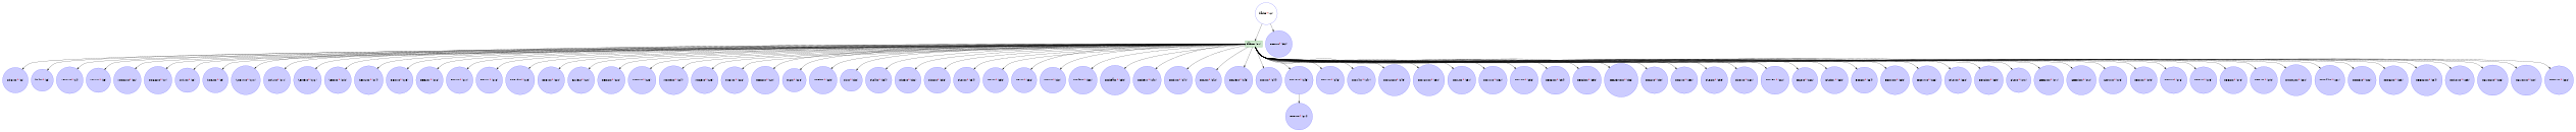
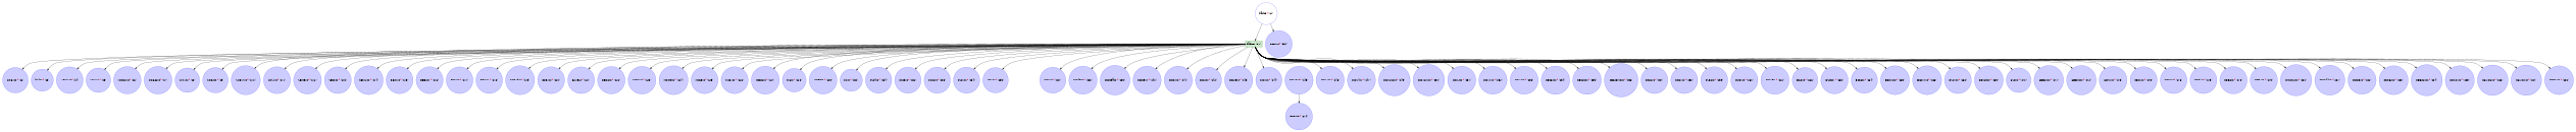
  digraph {
    node [color="#4040ff" fillcolor="#ccccff" shape=circle style=filled]
    n1 [fillcolor=transparent label=<bad_P<FONT COLOR="red"><SUP>1</SUP></FONT>&nbsp;(c1)>]
    n2 [color="#409f40" fillcolor="#cce6cc" label="bad_T1 (e1)" shape=box]
    n3 [label=<EFF1_0<FONT COLOR="red"><SUP>1</SUP></FONT>&nbsp;(c67)>]
    n4 [label=<mir61_0<FONT COLOR="red"><SUP>1</SUP></FONT>&nbsp;(c2)>]
    n5 [label=<lin4_0<FONT COLOR="red"><SUP>1</SUP></FONT>&nbsp;(c3)>]
    n6 [label=<WRM1_0<FONT COLOR="red"><SUP>1</SUP></FONT>&nbsp;(c4)>]
    n7 [label=<VAV1_1<FONT COLOR="red"><SUP>1</SUP></FONT>&nbsp;(c5)>]
    n8 [label=<VANG1_0<FONT COLOR="red"><SUP>1</SUP></FONT>&nbsp;(c6)>]
    n9 [label=<UNC62_0<FONT COLOR="red"><SUP>1</SUP></FONT>&nbsp;(c7)>]
    n10 [label=<SYS1_0<FONT COLOR="red"><SUP>1</SUP></FONT>&nbsp;(c8)>]
    n11 [label=<SUR2_0<FONT COLOR="red"><SUP>1</SUP></FONT>&nbsp;(c9)>]
    n12 [label=<SUP17_0<FONT COLOR="red"><SUP>1</SUP></FONT>&nbsp;(c10)>]
    n13 [label=<SOS1_0<FONT COLOR="red"><SUP>1</SUP></FONT>&nbsp;(c11)>]
    n14 [label=<SEM5_0<FONT COLOR="red"><SUP>1</SUP></FONT>&nbsp;(c12)>]
    n15 [label=<SEL8_0<FONT COLOR="red"><SUP>1</SUP></FONT>&nbsp;(c13)>]
    n16 [label=<SEL12_0<FONT COLOR="red"><SUP>1</SUP></FONT>&nbsp;(c14)>]
    n17 [label=<RGL1_0<FONT COLOR="red"><SUP>1</SUP></FONT>&nbsp;(c15)>]
    n18 [label=<REF2_1<FONT COLOR="red"><SUP>1</SUP></FONT>&nbsp;(c16)>]
    n19 [label=<RAL1_0<FONT COLOR="red"><SUP>1</SUP></FONT>&nbsp;(c17)>]
    n20 [label=<PRY1_1<FONT COLOR="red"><SUP>1</SUP></FONT>&nbsp;(c18)>]
    n21 [label=<POP1b_0<FONT COLOR="red"><SUP>1</SUP></FONT>&nbsp;(c19)>]
    n22 [label=<POP1_0<FONT COLOR="red"><SUP>1</SUP></FONT>&nbsp;(c20)>]
    n23 [label=<PJW5_2<FONT COLOR="red"><SUP>1</SUP></FONT>&nbsp;(c21)>]
    n24 [label=<PEN2_0<FONT COLOR="red"><SUP>1</SUP></FONT>&nbsp;(c22)>]
    n25 [label=<MPK1_0<FONT COLOR="red"><SUP>1</SUP></FONT>&nbsp;(c23)>]
    n26 [label=<MOM5_0<FONT COLOR="red"><SUP>1</SUP></FONT>&nbsp;(c24)>]
    n27 [label=<MIG5_0<FONT COLOR="red"><SUP>1</SUP></FONT>&nbsp;(c25)>]
    n28 [label=<MIG1_0<FONT COLOR="red"><SUP>1</SUP></FONT>&nbsp;(c26)>]
    n29 [label=<MEK2_0<FONT COLOR="red"><SUP>1</SUP></FONT>&nbsp;(c27)>]
    n30 [label=<MC_0<FONT COLOR="red"><SUP>1</SUP></FONT>&nbsp;(c28)>]
    n31 [label=<MAB5_0<FONT COLOR="red"><SUP>1</SUP></FONT>&nbsp;(c29)>]
    n32 [label=<LS_0<FONT COLOR="red"><SUP>1</SUP></FONT>&nbsp;(c30)>]
    n33 [label=<LST4_0<FONT COLOR="red"><SUP>1</SUP></FONT>&nbsp;(c34)>]
    n34 [label=<LST3_0<FONT COLOR="red"><SUP>1</SUP></FONT>&nbsp;(c32)>]
    n35 [label=<LST2_0<FONT COLOR="red"><SUP>1</SUP></FONT>&nbsp;(c33)>]
    n36 [label=<LST1_0<FONT COLOR="red"><SUP>1</SUP></FONT>&nbsp;(c34)>]
    n37 [label=<LIT1_0<FONT COLOR="red"><SUP>1</SUP></FONT>&nbsp;(c35)>]
-   n38 [label=<LIP1_0<FONT COLOR="red"><SUP>1</SUP></FONT>&nbsp;(c36)>]
    n39 [label=<LIN7_0<FONT COLOR="red"><SUP>1</SUP></FONT>&nbsp;(c37)>]
    n40 [label=<LIN45_0<FONT COLOR="red"><SUP>1</SUP></FONT>&nbsp;(c38)>]
    n41 [label=<LIN39a_0<FONT COLOR="red"><SUP>1</SUP></FONT>&nbsp;(c39)>]
    n42 [label=<LIN39_1<FONT COLOR="red"><SUP>1</SUP></FONT>&nbsp;(c40)>]
    n43 [label=<LIN31_0<FONT COLOR="red"><SUP>1</SUP></FONT>&nbsp;(c41)>]
    n44 [label=<LIN2_0<FONT COLOR="red"><SUP>1</SUP></FONT>&nbsp;(c42)>]
    n45 [label=<LIN25_0<FONT COLOR="red"><SUP>1</SUP></FONT>&nbsp;(c43)>]
    n46 [label=<LIN1_0<FONT COLOR="red"><SUP>1</SUP></FONT>&nbsp;(c44)>]
    n47 [label=<LIN18_0<FONT COLOR="red"><SUP>1</SUP></FONT>&nbsp;(c45)>]
    n48 [label=<LIN17_0<FONT COLOR="red"><SUP>1</SUP></FONT>&nbsp;(c46)>]
    n49 [label=<LIN14_1<FONT COLOR="red"><SUP>1</SUP></FONT>&nbsp;(c47)>]
    n50 [label=<LIN12_2_0<FONT COLOR="red"><SUP>1</SUP></FONT>&nbsp;(c49)>]
    n51 [label=<LIN12_1_0<FONT COLOR="red"><SUP>1</SUP></FONT>&nbsp;(c50)>]
    n52 [label=<LIN12_0<FONT COLOR="red"><SUP>1</SUP></FONT>&nbsp;(c51)>]
    n53 [label=<LIN11_0<FONT COLOR="red"><SUP>1</SUP></FONT>&nbsp;(c52)>]
    n54 [label=<LIN10_0<FONT COLOR="red"><SUP>1</SUP></FONT>&nbsp;(c53)>]
    n55 [label=<LET60_0<FONT COLOR="red"><SUP>1</SUP></FONT>&nbsp;(c54)>]
    n56 [label=<LET23_0<FONT COLOR="red"><SUP>1</SUP></FONT>&nbsp;(c55)>]
    n57 [label=<LET23ML_0<FONT COLOR="red"><SUP>1</SUP></FONT>&nbsp;(c56)>]
    n58 [label=<LAG2_0<FONT COLOR="red"><SUP>1</SUP></FONT>&nbsp;(c57)>]
    n59 [label=<LAG1_0<FONT COLOR="red"><SUP>1</SUP></FONT>&nbsp;(c58)>]
    n60 [label=<KSR2_0<FONT COLOR="red"><SUP>1</SUP></FONT>&nbsp;(c59)>]
    n61 [label=<KSR1_0<FONT COLOR="red"><SUP>1</SUP></FONT>&nbsp;(c60)>]
    n62 [label=<KIN19_1<FONT COLOR="red"><SUP>1</SUP></FONT>&nbsp;(c61)>]
    n63 [label=<HCO_0<FONT COLOR="red"><SUP>1</SUP></FONT>&nbsp;(c66)>]
    n64 [label=<GSK3_1<FONT COLOR="red"><SUP>1</SUP></FONT>&nbsp;(c63)>]
    n65 [label=<ELT6_0<FONT COLOR="red"><SUP>1</SUP></FONT>&nbsp;(c64)>]
    n66 [label=<EGL18_0<FONT COLOR="red"><SUP>1</SUP></FONT>&nbsp;(c65)>]
    n67 [label=<EGL17_0<FONT COLOR="red"><SUP>1</SUP></FONT>&nbsp;(c66)>]
    n68 [label=<DSL1_0<FONT COLOR="red"><SUP>1</SUP></FONT>&nbsp;(c68)>]
    n69 [label=<DPY23_0<FONT COLOR="red"><SUP>1</SUP></FONT>&nbsp;(c69)>]
    n70 [label=<CSL_0<FONT COLOR="red"><SUP>1</SUP></FONT>&nbsp;(c70)>]
    n71 [label=<CEH20_0<FONT COLOR="red"><SUP>1</SUP></FONT>&nbsp;(c71)>]
    n72 [label=<CEH13_0<FONT COLOR="red"><SUP>1</SUP></FONT>&nbsp;(c72)>]
    n73 [label=<CAM1_0<FONT COLOR="red"><SUP>1</SUP></FONT>&nbsp;(c73)>]
    n74 [label=<ARK1_0<FONT COLOR="red"><SUP>1</SUP></FONT>&nbsp;(c75)>]
    n75 [label=<APX1_0<FONT COLOR="red"><SUP>1</SUP></FONT>&nbsp;(c76)>]
    n76 [label=<APR1_1<FONT COLOR="red"><SUP>1</SUP></FONT>&nbsp;(c75)>]
    n77 [label=<APH2_0<FONT COLOR="red"><SUP>1</SUP></FONT>&nbsp;(c78)>]
    n78 [label=<APH1_0<FONT COLOR="red"><SUP>1</SUP></FONT>&nbsp;(c79)>]
    n79 [label=<AMOM2_0<FONT COLOR="red"><SUP>1</SUP></FONT>&nbsp;(c80)>]
    n80 [label=<ALIN44_0<FONT COLOR="red"><SUP>1</SUP></FONT>&nbsp;(c81)>]
    n81 [label=<ALIN3_0<FONT COLOR="red"><SUP>1</SUP></FONT>&nbsp;(c82)>]
    n82 [label=<ALAG2_0<FONT COLOR="red"><SUP>1</SUP></FONT>&nbsp;(c83)>]
    n83 [label=<AEGL20_0<FONT COLOR="red"><SUP>1</SUP></FONT>&nbsp;(c84)>]
    n84 [label=<ADSL1_0<FONT COLOR="red"><SUP>1</SUP></FONT>&nbsp;(c85)>]
    n85 [label=<ACWN2_0<FONT COLOR="red"><SUP>1</SUP></FONT>&nbsp;(c86)>]
    n86 [label=<ACWN1_0<FONT COLOR="red"><SUP>1</SUP></FONT>&nbsp;(c87)>]
    n87 [label=<AAPX1_0<FONT COLOR="red"><SUP>1</SUP></FONT>&nbsp;(c88)>]
    n88 [label=<BAR1_0<FONT COLOR="red"><SUP>1</SUP></FONT>&nbsp;(c74)>]
    n1 -> n2
    n1 -> n3
    n2 -> n4
    n2 -> n5
    n2 -> n6
    n2 -> n7
    n2 -> n8
    n2 -> n9
    n2 -> n10
    n2 -> n11
    n2 -> n12
    n2 -> n13
    n2 -> n14
    n2 -> n15
    n2 -> n16
    n2 -> n17
    n2 -> n18
    n2 -> n19
    n2 -> n20
    n2 -> n21
    n2 -> n22
    n2 -> n23
    n2 -> n24
    n2 -> n25
    n2 -> n26
    n2 -> n27
    n2 -> n28
    n2 -> n29
    n2 -> n30
    n2 -> n31
    n2 -> n32
    n2 -> n33
    n2 -> n34
    n2 -> n35
    n2 -> n36
    n2 -> n37
-   n2 -> n38
    n2 -> n39
    n2 -> n40
    n2 -> n41
    n2 -> n42
    n2 -> n43
    n2 -> n44
    n2 -> n45
    n2 -> n46
-   n2 -> n47
    n2 -> n48
    n2 -> n49
    n2 -> n50
    n2 -> n51
    n2 -> n52
    n2 -> n53
    n2 -> n54
    n2 -> n55
    n2 -> n56
    n2 -> n57
    n2 -> n58
    n2 -> n59
    n2 -> n60
    n2 -> n61
    n2 -> n62
    n2 -> n63
    n2 -> n64
    n2 -> n65
    n2 -> n66
    n2 -> n67
    n2 -> n68
    n2 -> n69
    n2 -> n70
    n2 -> n71
    n2 -> n72
    n2 -> n73
    n2 -> n74
    n2 -> n75
    n2 -> n76
    n2 -> n77
    n2 -> n78
    n2 -> n79
    n2 -> n80
    n2 -> n81
    n2 -> n82
    n2 -> n83
    n2 -> n84
    n2 -> n85
    n2 -> n86
    n2 -> n87
    n47 -> n88
  }
